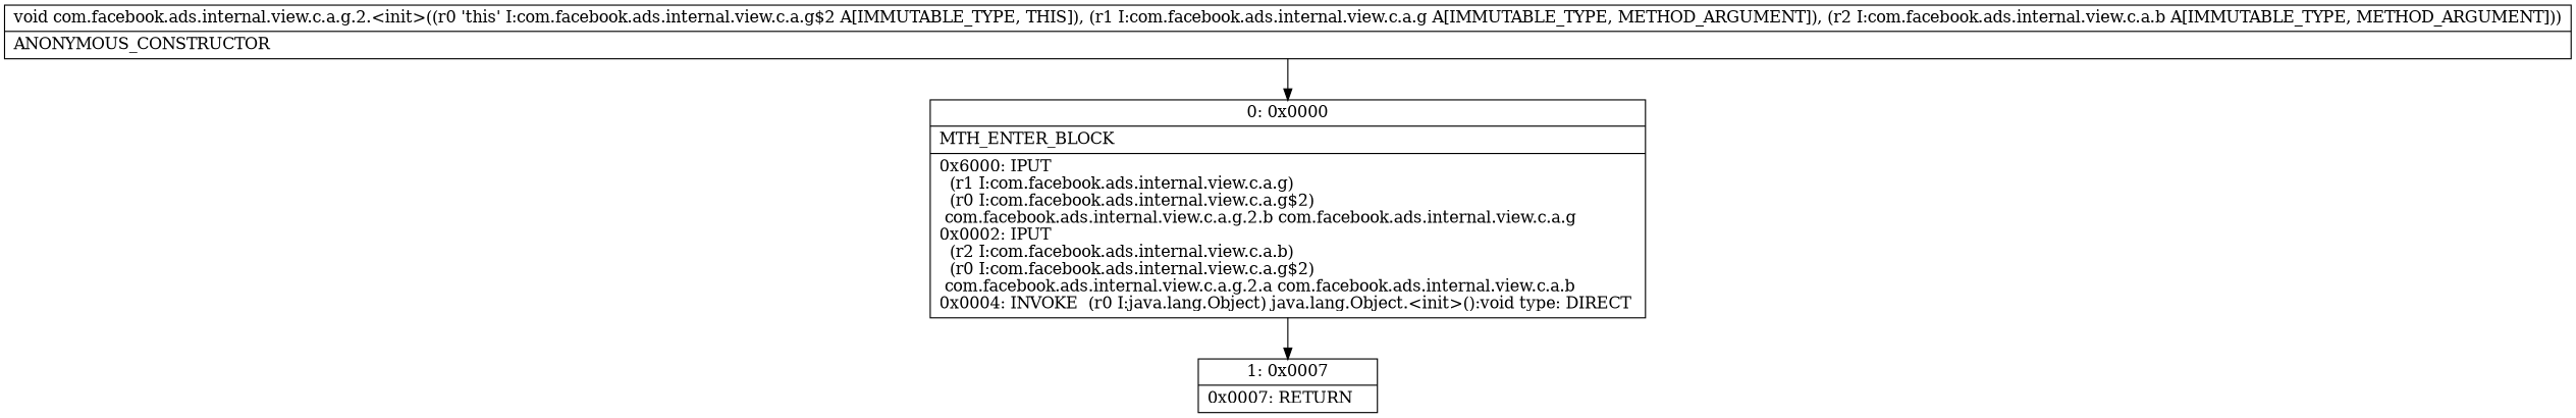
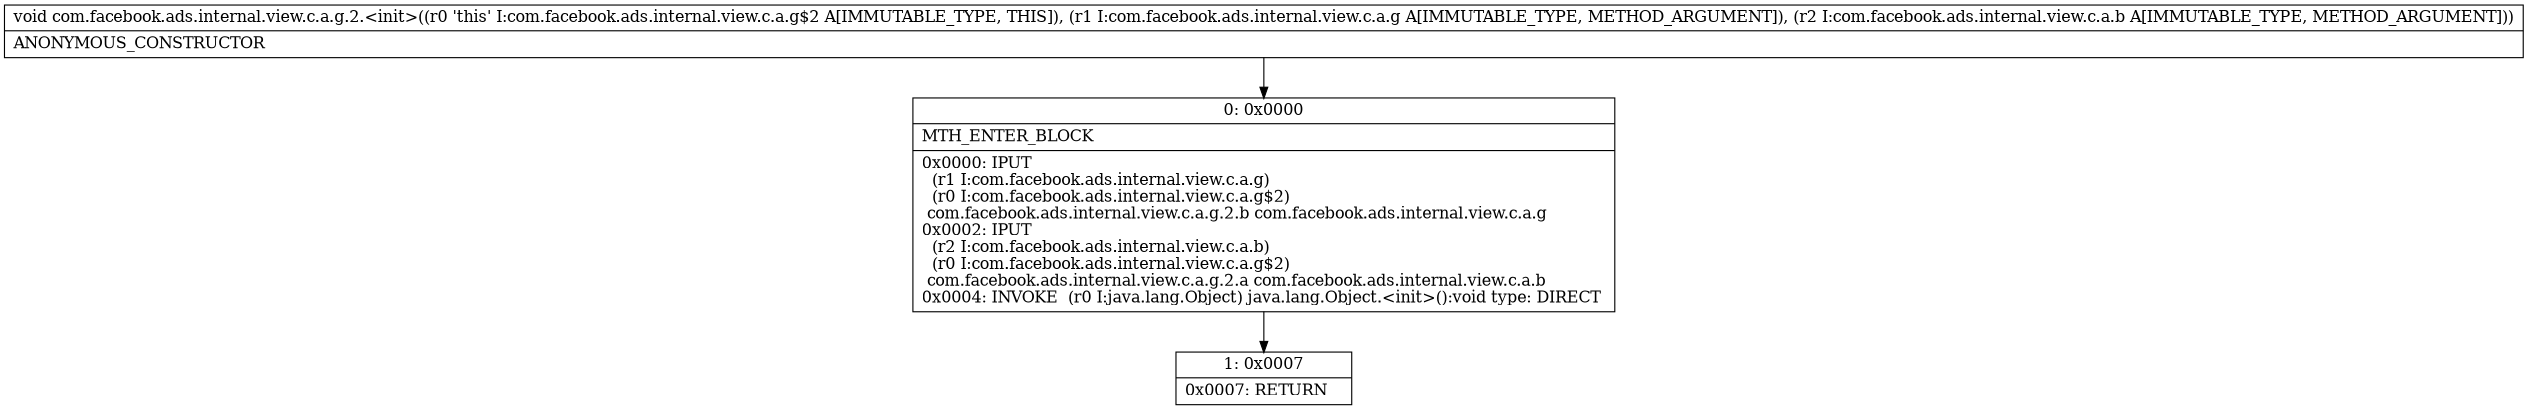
  digraph {
    node [shape=record]
-   n1 [label="{0\:\ 0x0000|MTH_ENTER_BLOCK\l|0x6000: IPUT  \l  (r1 I:com.facebook.ads.internal.view.c.a.g)\l  (r0 I:com.facebook.ads.internal.view.c.a.g$2)\l com.facebook.ads.internal.view.c.a.g.2.b com.facebook.ads.internal.view.c.a.g \l0x0002: IPUT  \l  (r2 I:com.facebook.ads.internal.view.c.a.b)\l  (r0 I:com.facebook.ads.internal.view.c.a.g$2)\l com.facebook.ads.internal.view.c.a.g.2.a com.facebook.ads.internal.view.c.a.b \l0x0004: INVOKE  (r0 I:java.lang.Object) java.lang.Object.\<init\>():void type: DIRECT \l}"]
+   n1 [label="{0\:\ 0x0000|MTH_ENTER_BLOCK\l|0x0000: IPUT  \l  (r1 I:com.facebook.ads.internal.view.c.a.g)\l  (r0 I:com.facebook.ads.internal.view.c.a.g$2)\l com.facebook.ads.internal.view.c.a.g.2.b com.facebook.ads.internal.view.c.a.g \l0x0002: IPUT  \l  (r2 I:com.facebook.ads.internal.view.c.a.b)\l  (r0 I:com.facebook.ads.internal.view.c.a.g$2)\l com.facebook.ads.internal.view.c.a.g.2.a com.facebook.ads.internal.view.c.a.b \l0x0004: INVOKE  (r0 I:java.lang.Object) java.lang.Object.\<init\>():void type: DIRECT \l}"]
    n2 [label="{1\:\ 0x0007|0x0007: RETURN   \l}"]
    n3 [label="{void com.facebook.ads.internal.view.c.a.g.2.\<init\>((r0 'this' I:com.facebook.ads.internal.view.c.a.g$2 A[IMMUTABLE_TYPE, THIS]), (r1 I:com.facebook.ads.internal.view.c.a.g A[IMMUTABLE_TYPE, METHOD_ARGUMENT]), (r2 I:com.facebook.ads.internal.view.c.a.b A[IMMUTABLE_TYPE, METHOD_ARGUMENT]))  | ANONYMOUS_CONSTRUCTOR\l}"]
    n1 -> n2
    n3 -> n1
  }
